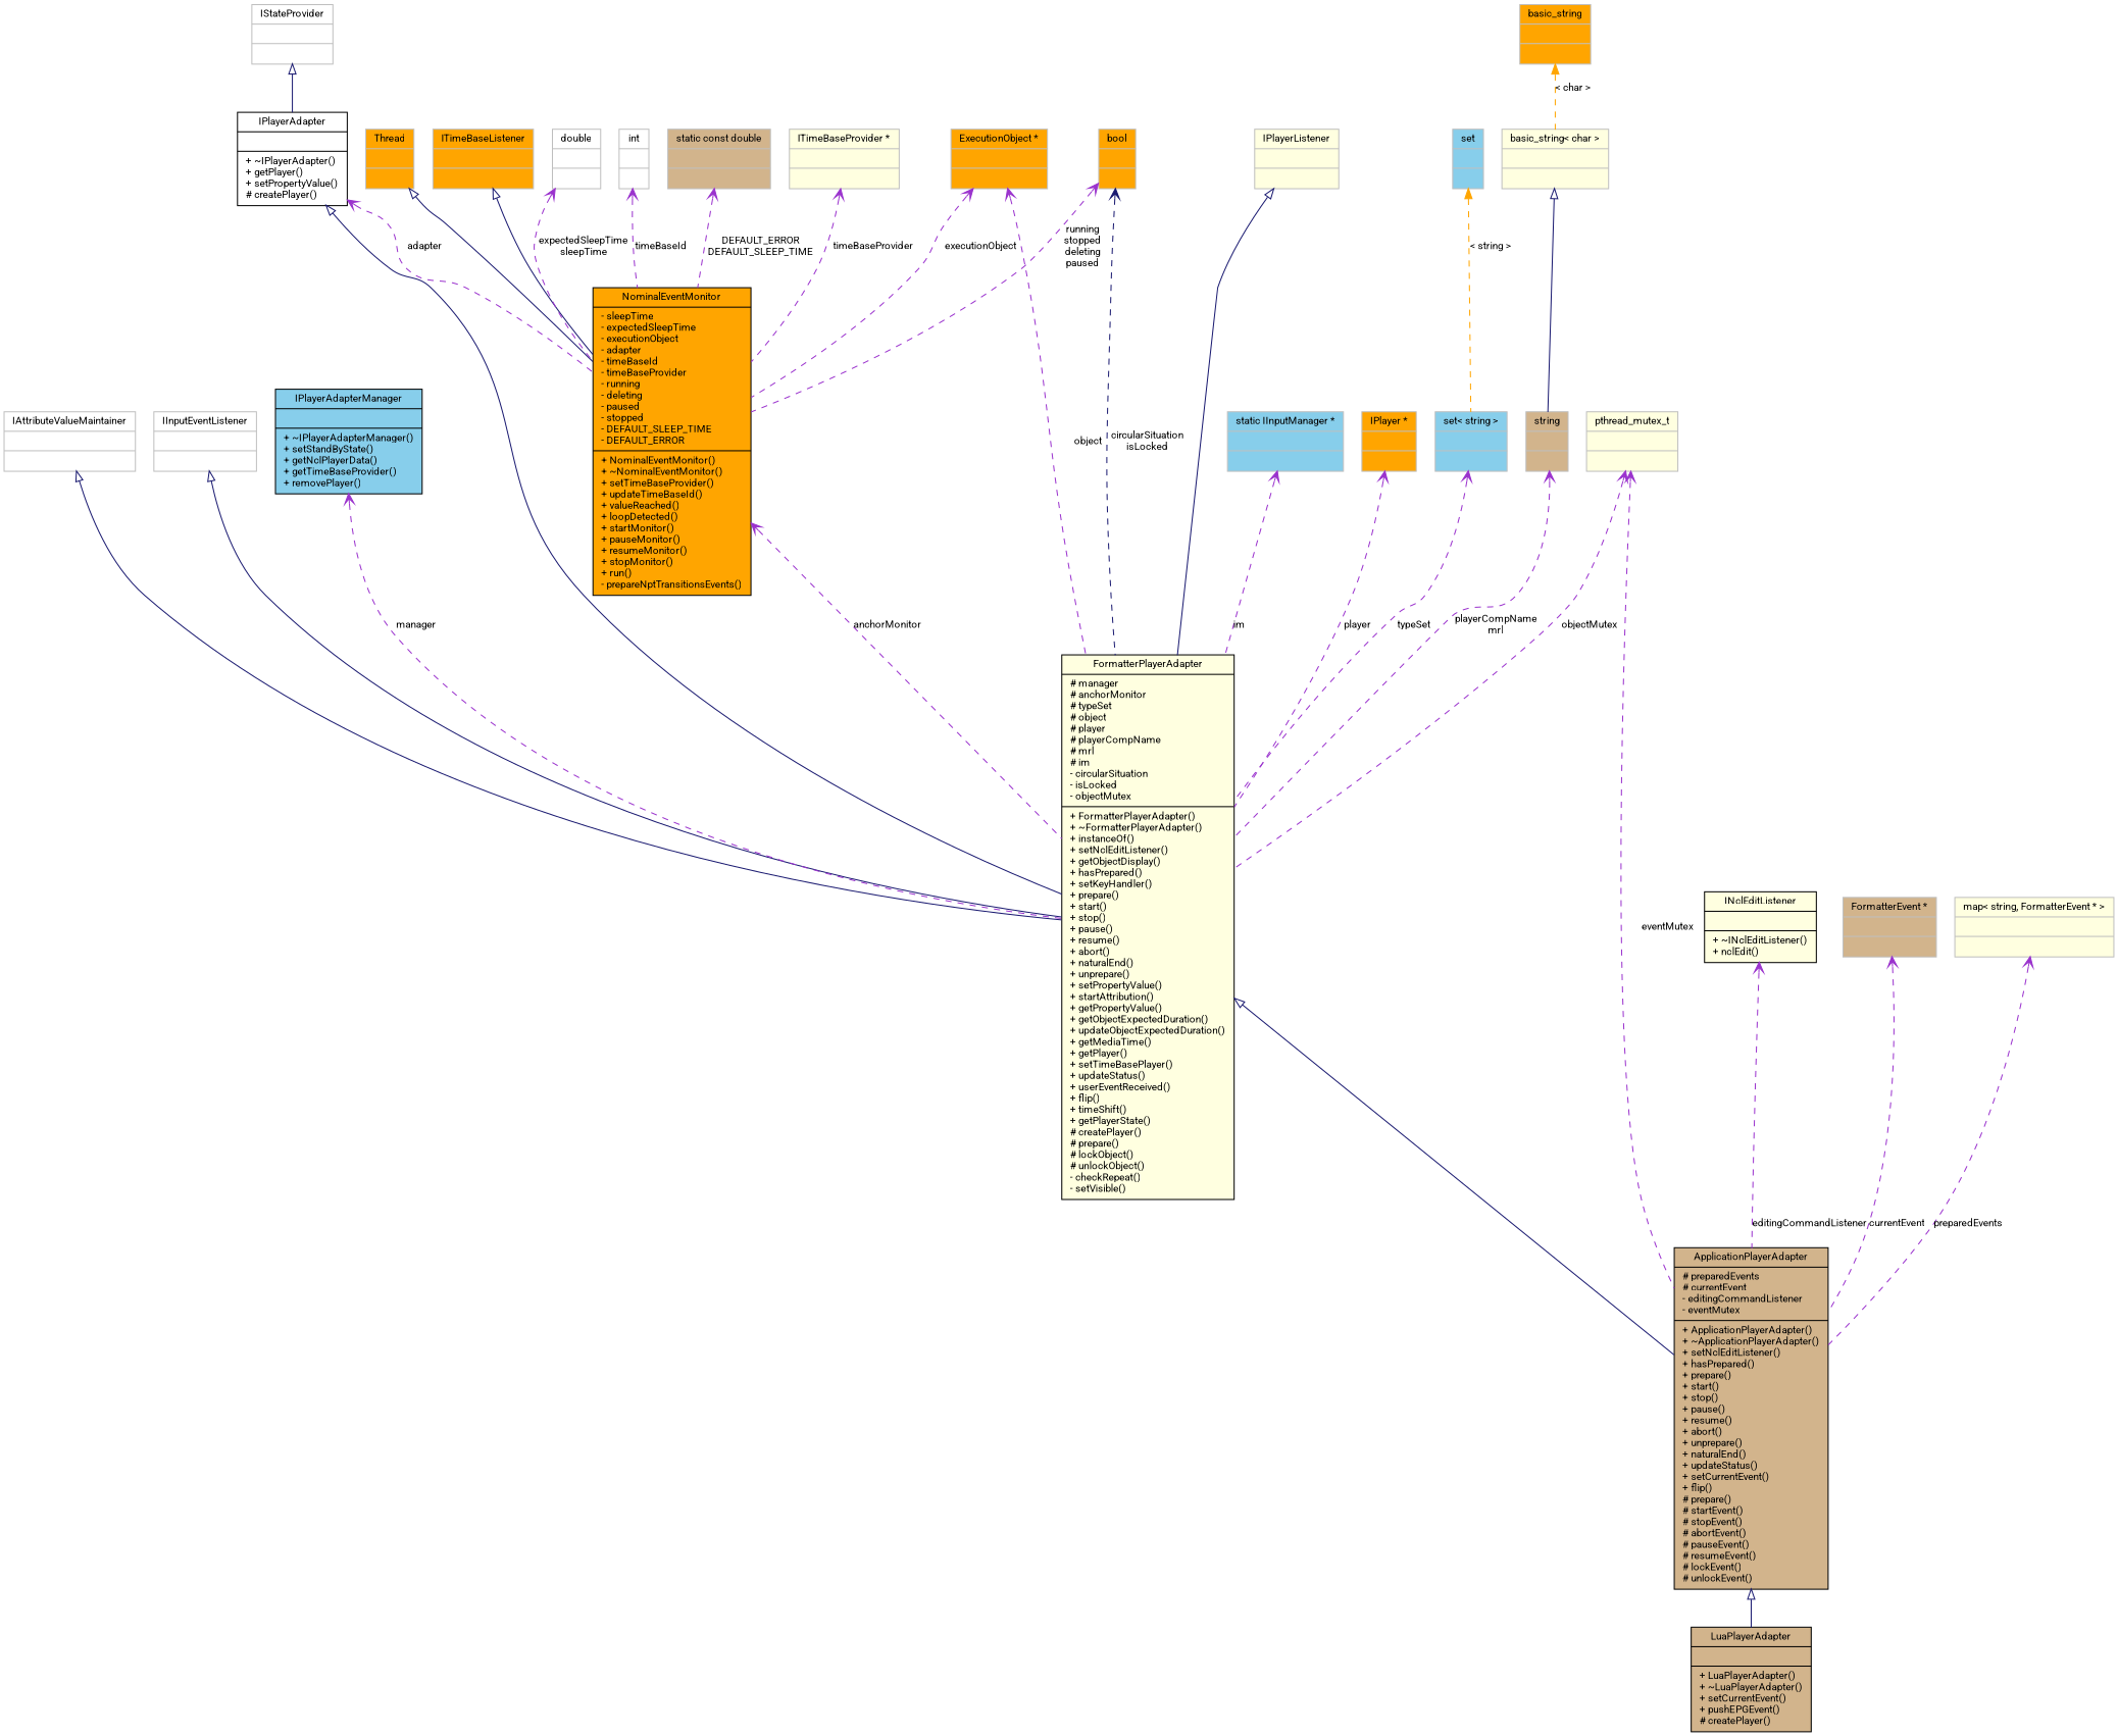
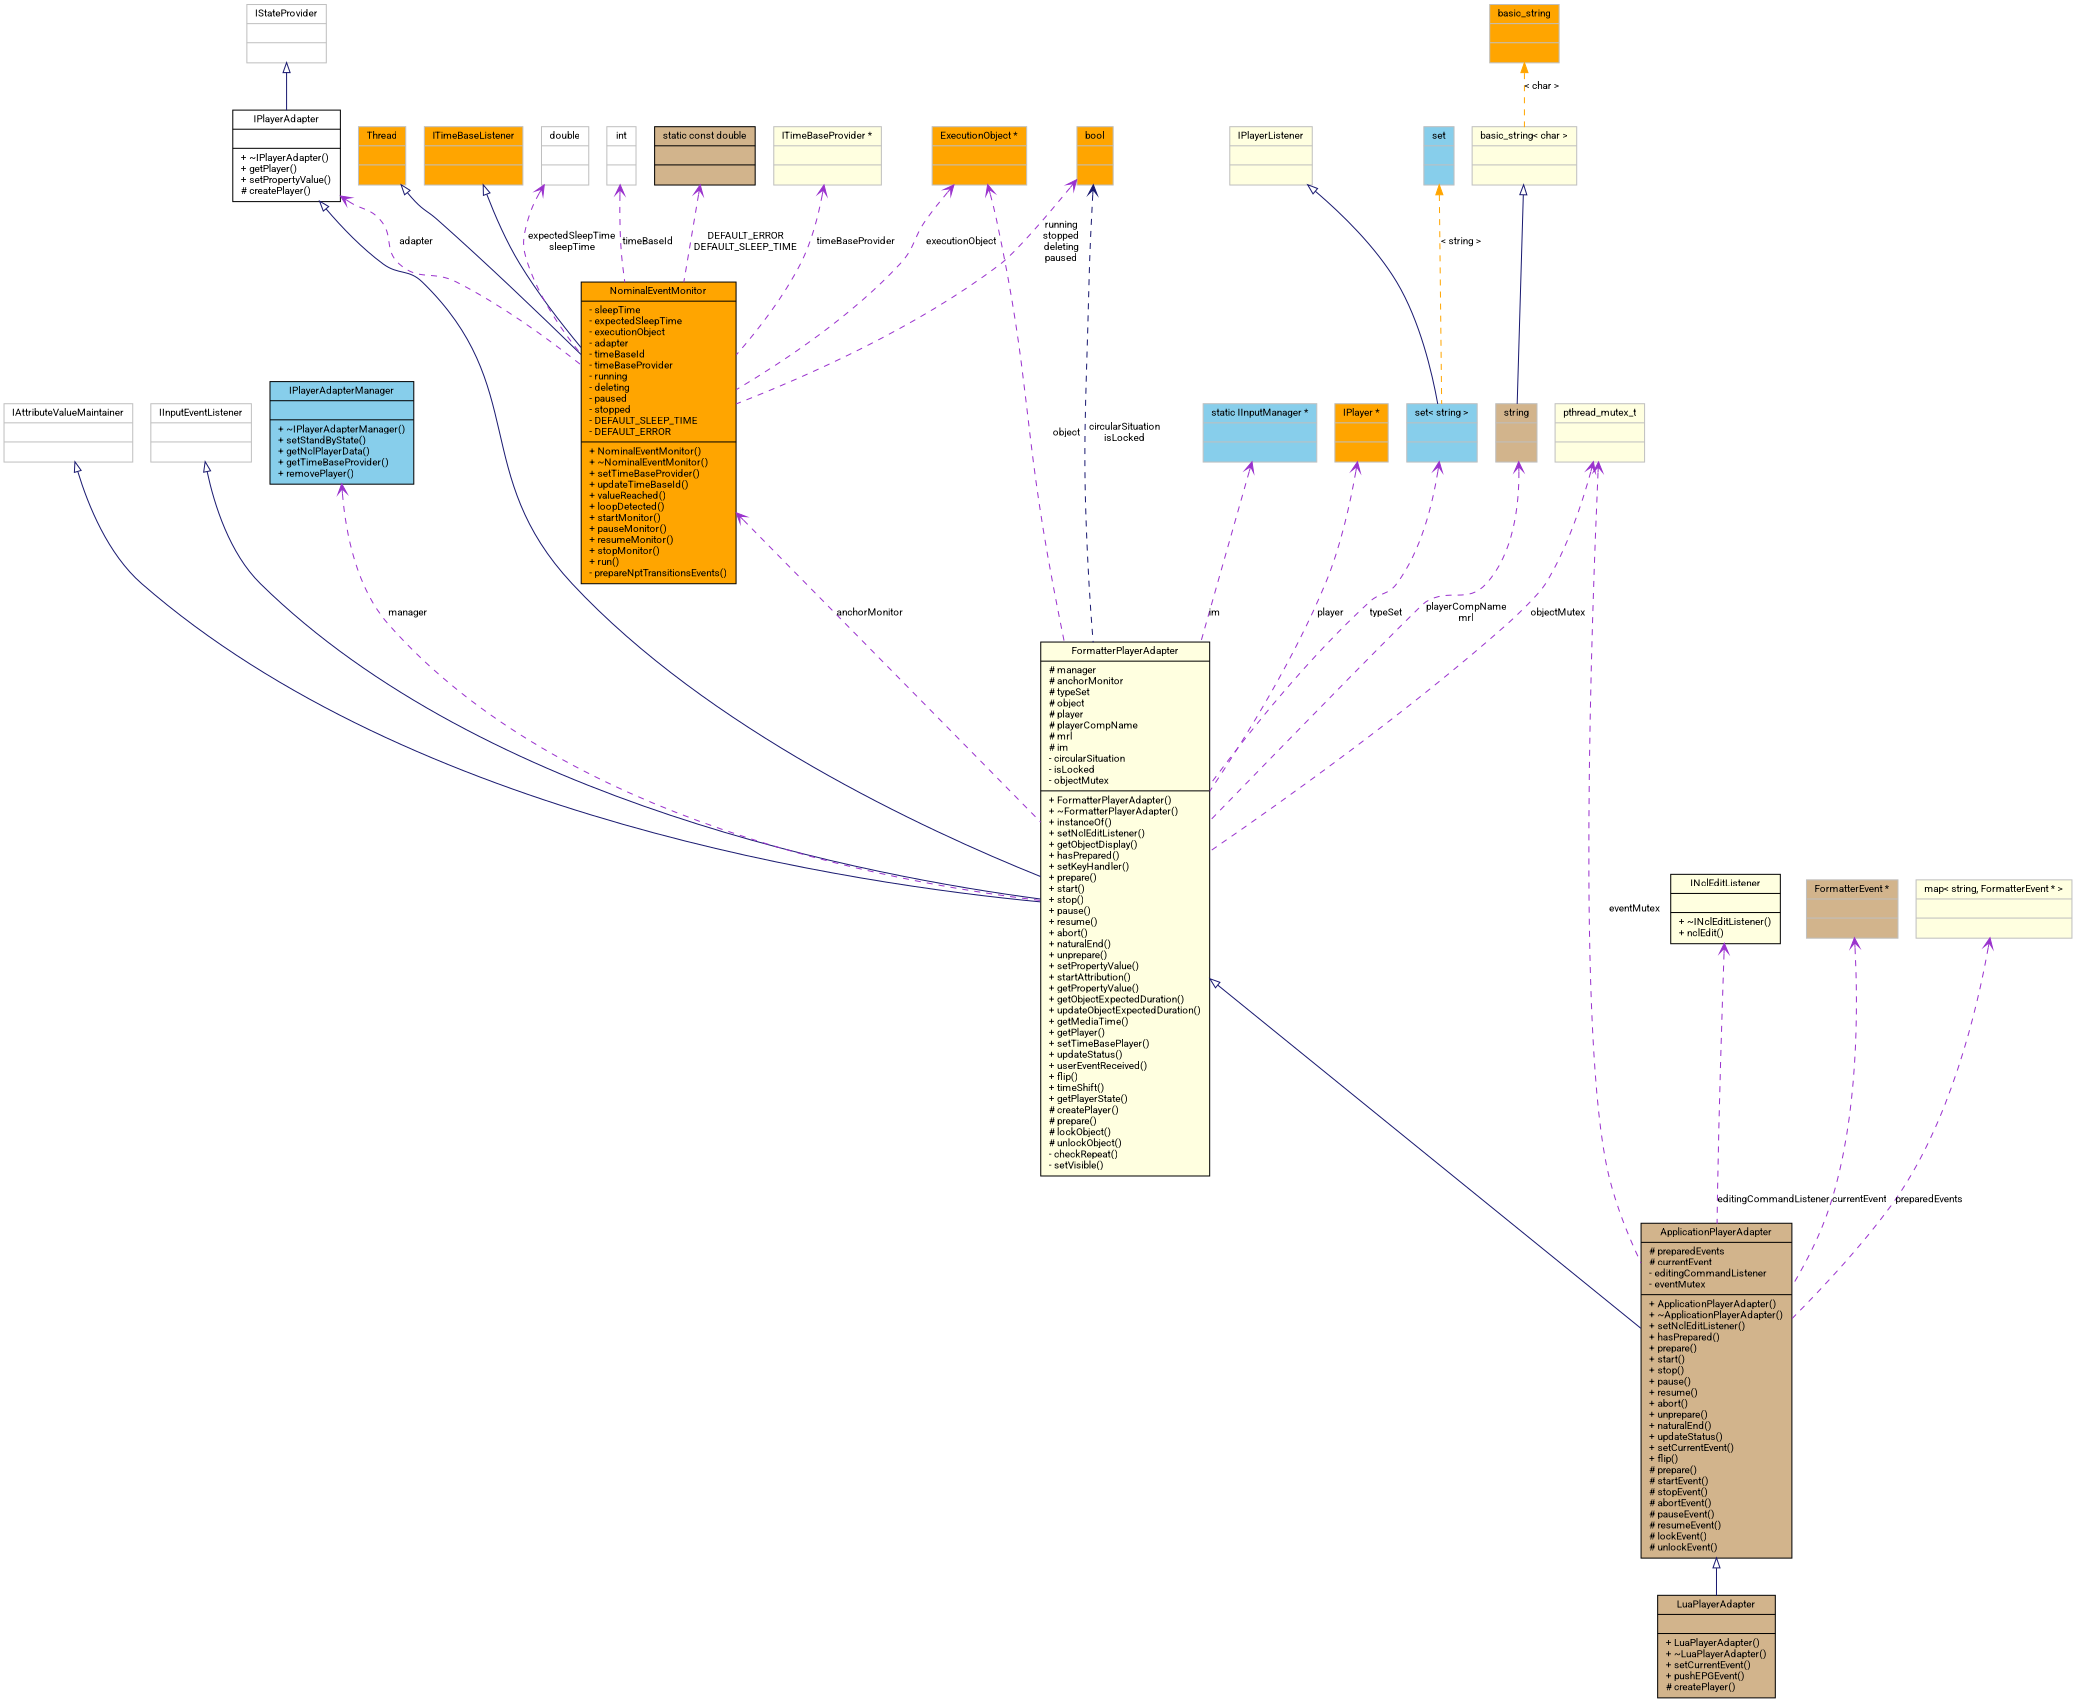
  digraph {
    fontname=Roboto
    node [color=grey75 fillcolor=lightyellow fontname=Roboto fontsize=10 shape=record style=filled]
    edge [arrowtail=open color=darkorchid3 dir=back fontname=Roboto fontsize=10 labelfontname="FreeSans.ttf" labelfontsize=10 style=dashed]
    n1 [color=black fillcolor=tan fontcolor=black height=0.2 label="{LuaPlayerAdapter\n||+ LuaPlayerAdapter()\l+ ~LuaPlayerAdapter()\l+ setCurrentEvent()\l+ pushEPGEvent()\l# createPlayer()\l}" width=0.4]
    n2 [color=black fillcolor=tan height=0.2 label="{ApplicationPlayerAdapter\n|# preparedEvents\l# currentEvent\l- editingCommandListener\l- eventMutex\l|+ ApplicationPlayerAdapter()\l+ ~ApplicationPlayerAdapter()\l+ setNclEditListener()\l+ hasPrepared()\l+ prepare()\l+ start()\l+ stop()\l+ pause()\l+ resume()\l+ abort()\l+ unprepare()\l+ naturalEnd()\l+ updateStatus()\l+ setCurrentEvent()\l+ flip()\l# prepare()\l# startEvent()\l# stopEvent()\l# abortEvent()\l# pauseEvent()\l# resumeEvent()\l# lockEvent()\l# unlockEvent()\l}" width=0.4]
    n3 [color=black height=0.2 label="{FormatterPlayerAdapter\n|# manager\l# anchorMonitor\l# typeSet\l# object\l# player\l# playerCompName\l# mrl\l# im\l- circularSituation\l- isLocked\l- objectMutex\l|+ FormatterPlayerAdapter()\l+ ~FormatterPlayerAdapter()\l+ instanceOf()\l+ setNclEditListener()\l+ getObjectDisplay()\l+ hasPrepared()\l+ setKeyHandler()\l+ prepare()\l+ start()\l+ stop()\l+ pause()\l+ resume()\l+ abort()\l+ naturalEnd()\l+ unprepare()\l+ setPropertyValue()\l+ startAttribution()\l+ getPropertyValue()\l+ getObjectExpectedDuration()\l+ updateObjectExpectedDuration()\l+ getMediaTime()\l+ getPlayer()\l+ setTimeBasePlayer()\l+ updateStatus()\l+ userEventReceived()\l+ flip()\l+ timeShift()\l+ getPlayerState()\l# createPlayer()\l# prepare()\l# lockObject()\l# unlockObject()\l- checkRepeat()\l- setVisible()\l}" width=0.4]
    n4 [color=black fillcolor=white height=0.2 label="{IPlayerAdapter\n||+ ~IPlayerAdapter()\l+ getPlayer()\l+ setPropertyValue()\l# createPlayer()\l}" width=0.4]
    n5 [color=black fillcolor=orange height=0.2 label="{NominalEventMonitor\n|- sleepTime\l- expectedSleepTime\l- executionObject\l- adapter\l- timeBaseId\l- timeBaseProvider\l- running\l- deleting\l- paused\l- stopped\l- DEFAULT_SLEEP_TIME\l- DEFAULT_ERROR\l|+ NominalEventMonitor()\l+ ~NominalEventMonitor()\l+ setTimeBaseProvider()\l+ updateTimeBaseId()\l+ valueReached()\l+ loopDetected()\l+ startMonitor()\l+ pauseMonitor()\l+ resumeMonitor()\l+ stopMonitor()\l+ run()\l- prepareNptTransitionsEvents()\l}" width=0.4]
    n6 [fillcolor=white height=0.2 label="{IStateProvider\n||}" width=0.4]
    n7 [height=0.2 label="{IPlayerListener\n||}" width=0.4]
    n8 [fillcolor=white height=0.2 label="{IAttributeValueMaintainer\n||}" width=0.4]
    n9 [fillcolor=white height=0.2 label="{IInputEventListener\n||}" width=0.4]
    n10 [color=black fillcolor=skyblue height=0.2 label="{IPlayerAdapterManager\n||+ ~IPlayerAdapterManager()\l+ setStandByState()\l+ getNclPlayerData()\l+ getTimeBaseProvider()\l+ removePlayer()\l}" width=0.4]
    n11 [fillcolor=skyblue height=0.2 label="{set\< string \>\n||}" width=0.4]
    n12 [fillcolor=skyblue height=0.2 label="{set\n||}" width=0.4]
    n13 [height=0.2 label="{pthread_mutex_t\n||}" width=0.4]
    n14 [fillcolor=orange height=0.2 label="{ExecutionObject *\n||}" width=0.4]
    n15 [fillcolor=orange height=0.2 label="{bool\n||}" width=0.4]
    n16 [fillcolor=tan height=0.2 label="{string\n||}" width=0.4]
    n17 [height=0.2 label="{basic_string\< char \>\n||}" width=0.4]
    n18 [fillcolor=orange height=0.2 label="{basic_string\n||}" width=0.4]
    n19 [fillcolor=orange height=0.2 label="{Thread\n||}" width=0.4]
    n20 [fillcolor=orange height=0.2 label="{ITimeBaseListener\n||}" width=0.4]
    n21 [fillcolor=white height=0.2 label="{double\n||}" width=0.4]
    n22 [fillcolor=white height=0.2 label="{int\n||}" width=0.4]
-   n23 [fillcolor=tan height=0.2 label="{static const double\n||}" width=0.4]
+   n23 [color=black fillcolor=tan height=0.2 label="{static const double\n||}" width=0.4]
    n24 [height=0.2 label="{ITimeBaseProvider *\n||}" width=0.4]
    n25 [fillcolor=skyblue height=0.2 label="{static IInputManager *\n||}" width=0.4]
    n26 [fillcolor=orange height=0.2 label="{IPlayer *\n||}" width=0.4]
    n27 [color=black height=0.2 label="{INclEditListener\n||+ ~INclEditListener()\l+ nclEdit()\l}" width=0.4]
    n28 [fillcolor=tan height=0.2 label="{FormatterEvent *\n||}" width=0.4]
    n29 [height=0.2 label="{map\< string, FormatterEvent * \>\n||}" width=0.4]
    n2 -> n1 [arrowtail=empty color=midnightblue style=solid]
    n3 -> n2 [arrowtail=empty color=midnightblue style=solid]
    n4 -> n3 [arrowtail=empty color=midnightblue style=solid]
    n4 -> n5 [label=adapter]
    n5 -> n3 [label=anchorMonitor]
    n6 -> n4 [arrowtail=empty color=midnightblue style=solid]
-   n7 -> n3 [arrowtail=empty color=midnightblue style=solid]
+   n7 -> n11 [arrowtail=empty color=midnightblue style=solid]
    n8 -> n3 [arrowtail=empty color=midnightblue style=solid]
    n9 -> n3 [arrowtail=empty color=midnightblue style=solid]
    n10 -> n3 [label=manager]
    n11 -> n3 [label=typeSet]
    n12 -> n11 [color=orange label="\< string \>" arrowtail=""]
    n13 -> n2 [label=eventMutex]
    n13 -> n3 [label=objectMutex]
    n14 -> n3 [label=object]
    n14 -> n5 [label=executionObject]
    n15 -> n3 [color=midnightblue label="circularSituation\nisLocked"]
    n15 -> n5 [label="running\nstopped\ndeleting\npaused"]
    n16 -> n3 [label="playerCompName\nmrl"]
    n17 -> n16 [arrowtail=empty color=midnightblue style=solid]
    n18 -> n17 [color=orange label="\< char \>" arrowtail=""]
    n19 -> n5 [arrowtail=empty color=midnightblue style=solid]
    n20 -> n5 [arrowtail=empty color=midnightblue style=solid]
    n21 -> n5 [label="expectedSleepTime\nsleepTime"]
    n22 -> n5 [label=timeBaseId]
    n23 -> n5 [label="DEFAULT_ERROR\nDEFAULT_SLEEP_TIME"]
    n24 -> n5 [label=timeBaseProvider]
    n25 -> n3 [label=im]
    n26 -> n3 [label=player]
    n27 -> n2 [label=editingCommandListener]
    n28 -> n2 [label=currentEvent]
    n29 -> n2 [label=preparedEvents]
  }
